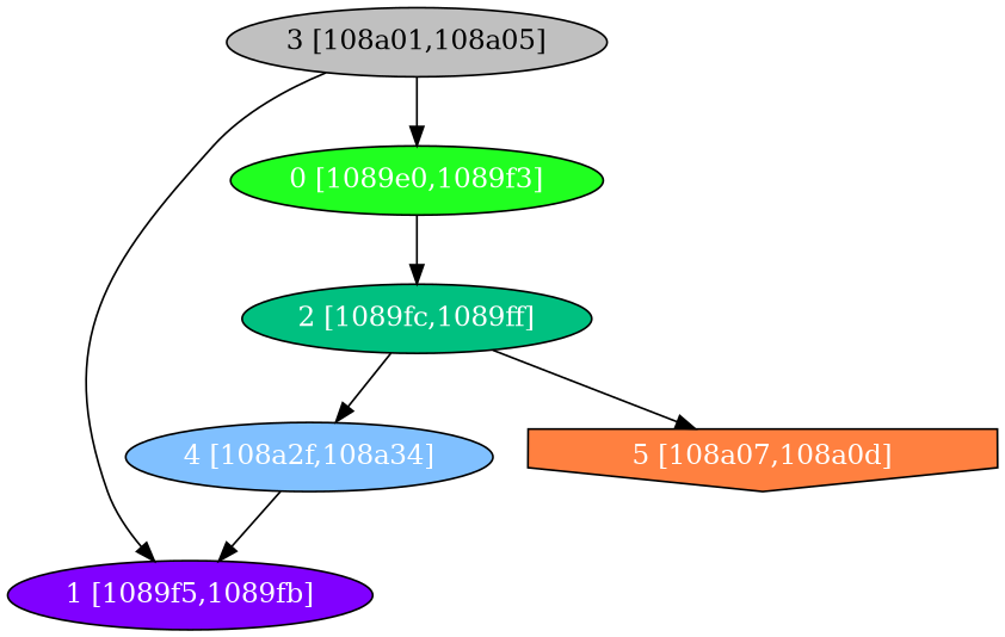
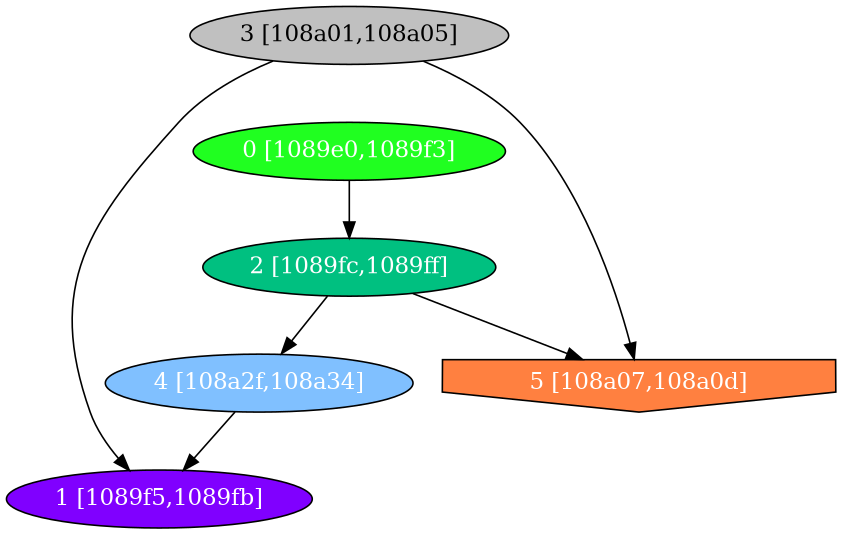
  digraph {
    node [fontcolor="#ffffff" shape=oval style=filled]
    n1 [fillcolor="#20FF20" label="0 [1089e0,1089f3]"]
    n2 [fillcolor="#00C080" label="2 [1089fc,1089ff]"]
    n3 [fillcolor="#8000FF" label="1 [1089f5,1089fb]"]
    n4 [fillcolor="#80C0FF" label="4 [108a2f,108a34]"]
    n5 [fillcolor="#FF8040" label="5 [108a07,108a0d]" shape=invhouse]
    n6 [fillcolor="#C0C0C0" fontcolor="#000000" label="3 [108a01,108a05]"]
    n1 -> n2
    n2 -> n4
    n2 -> n5
    n4 -> n3
    n6 -> n3
-   n6 -> n1
+   n6 -> n5
  }
